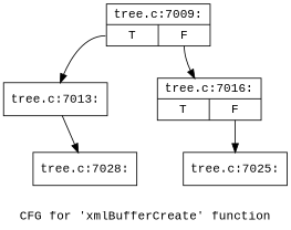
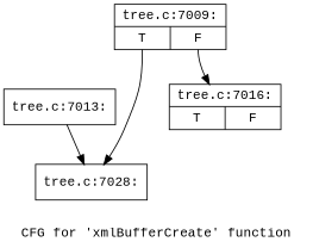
  digraph {
    fontname="Liberation Mono"
    label="CFG for 'xmlBufferCreate' function"
    node [fontname="Liberation Mono" shape=record]
    edge [fontname="Liberation Mono" tailport=s1]
    n1 [label="{tree.c:7009:|{<s0>T|<s1>F}}"]
    n2 [label="{tree.c:7013:}"]
    n3 [label="{tree.c:7016:|{<s0>T|<s1>F}}"]
    n4 [label="{tree.c:7028:}"]
-   n5 [label="{tree.c:7025:}"]
-   n1 -> n2 [tailport=s0]
+   n1 -> n4 [tailport=s0]
    n1 -> n3
    n2 -> n4 [tailport=""]
-   n3 -> n5
  }
